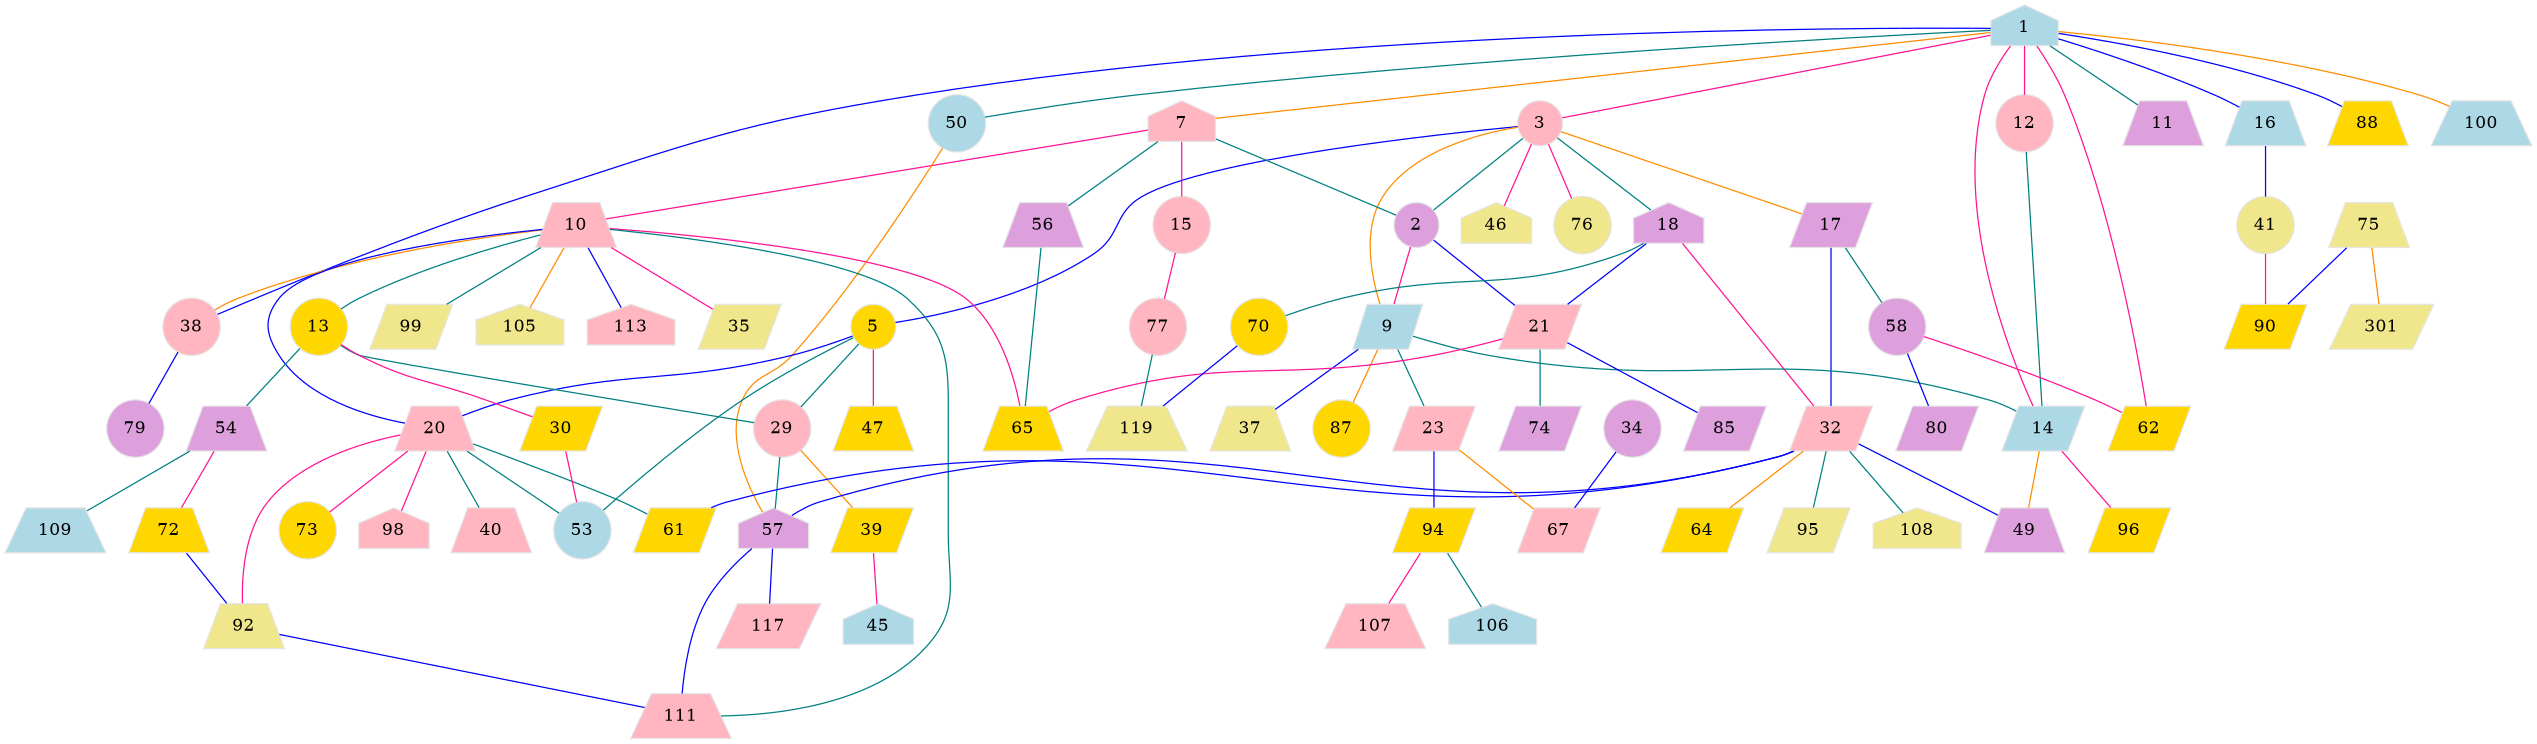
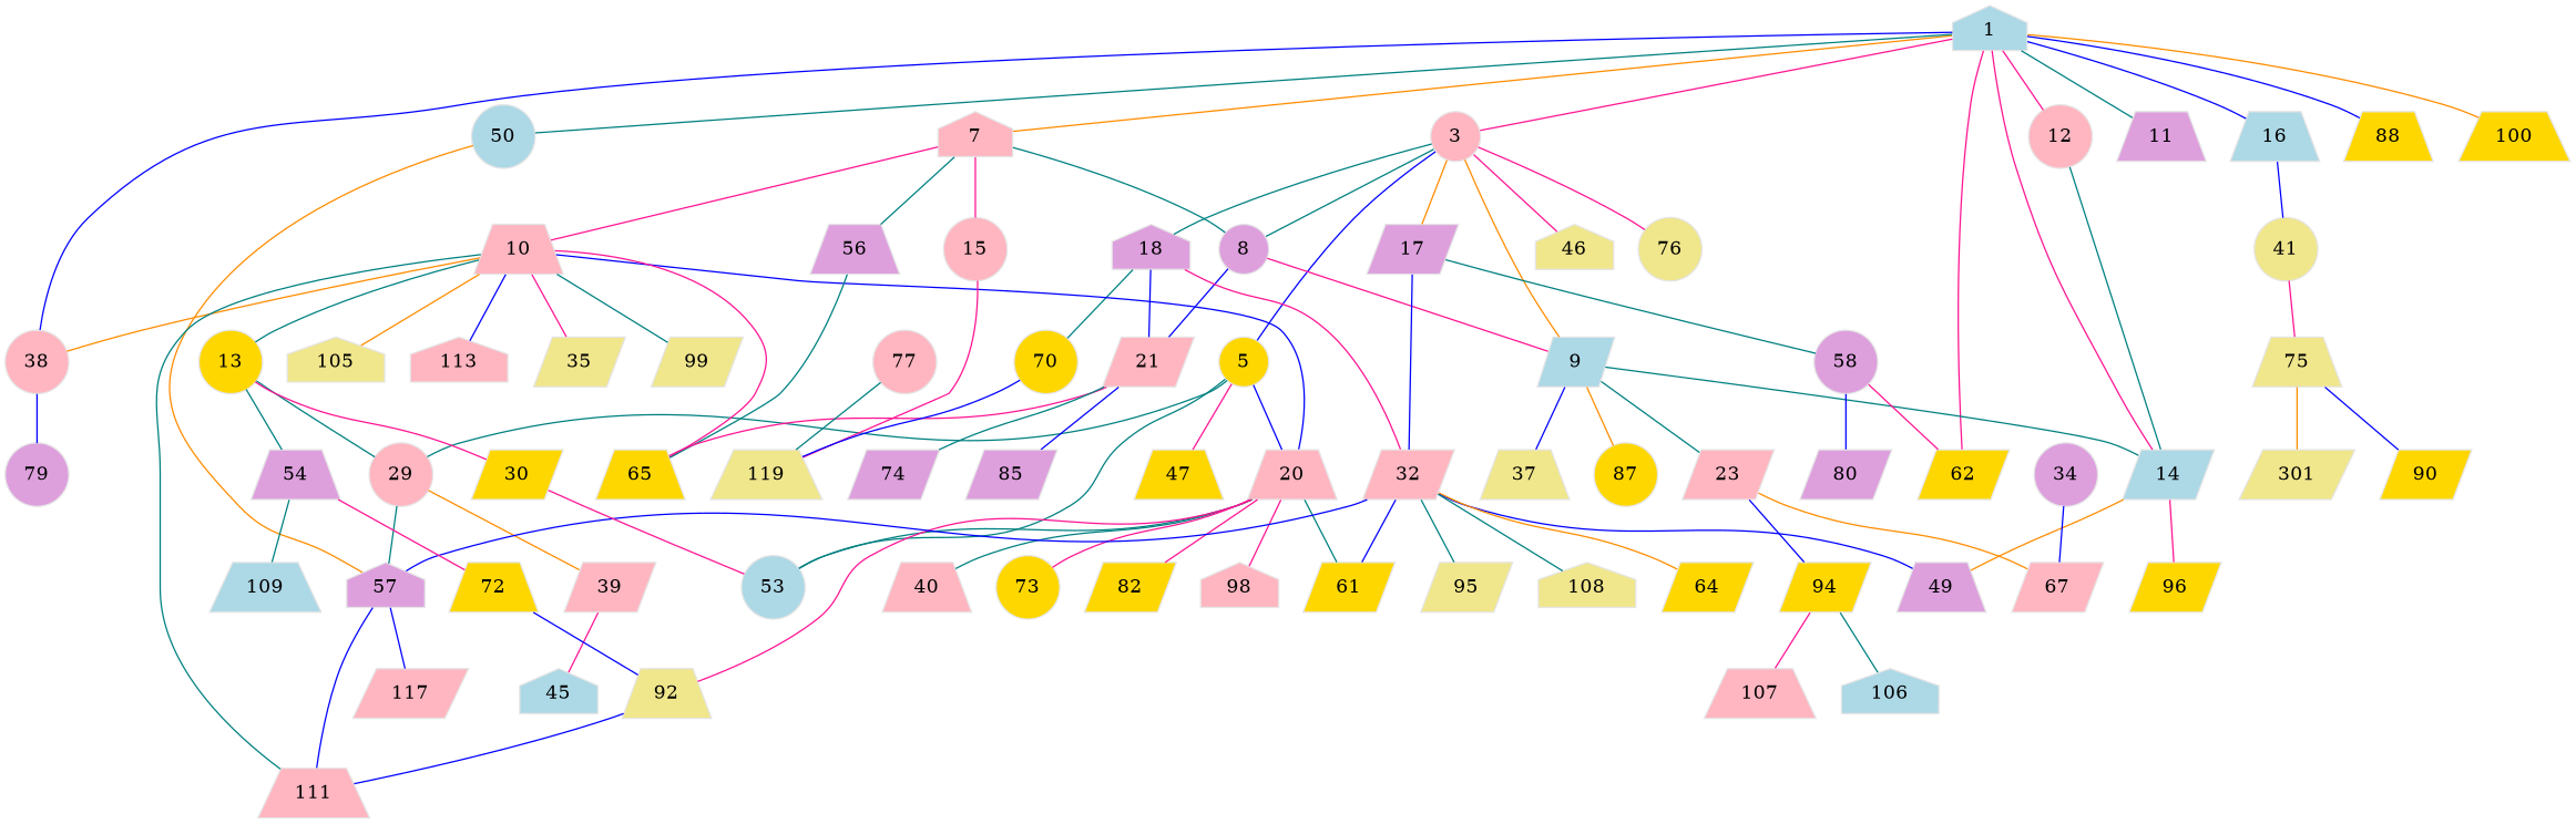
  graph {
    node [color=gray90 fillcolor=lightpink shape=parallelogram style=filled]
    edge [color=teal]
    1 [fillcolor=lightblue shape=house super="+6+2"]
    3 [shape=circle super="+4"]
    7 [shape=house super="+69+25"]
    11 [fillcolor=plum shape=trapezium]
    12 [shape=circle super="+68"]
    14 [fillcolor=lightblue super="+44"]
    16 [fillcolor=lightblue shape=trapezium super="+26"]
    38 [shape=circle super="+102"]
    50 [fillcolor=lightblue shape=circle super="+55"]
    62 [fillcolor=gold]
    88 [fillcolor=gold shape=trapezium]
-   100 [fillcolor=lightblue shape=trapezium]
+   100 [fillcolor=gold shape=trapezium]
    5 [fillcolor=gold shape=circle]
-   8 [fillcolor=plum shape=circle super="+118" label=2]
+   8 [fillcolor=plum shape=circle super="+118"]
    17 [fillcolor=plum]
    18 [fillcolor=plum shape=house super="+24"]
    46 [fillcolor=khaki shape=house]
    76 [fillcolor=khaki shape=circle]
    9 [fillcolor=lightblue super="+27+19"]
    10 [shape=trapezium super="+84+36"]
    15 [shape=circle super="+83+22+71+60+86"]
    56 [fillcolor=plum shape=trapezium]
    49 [fillcolor=plum shape=trapezium super="+51"]
    96 [fillcolor=gold]
    41 [fillcolor=khaki shape=circle]
    79 [fillcolor=plum shape=circle]
    57 [fillcolor=plum shape=house super="+63"]
    20 [shape=trapezium super="+28+116+59"]
    29 [shape=circle super="+114"]
    47 [fillcolor=gold shape=trapezium]
    53 [fillcolor=lightblue shape=circle]
    21
    32 [super="+42+66"]
    58 [fillcolor=plum shape=circle]
    70 [fillcolor=gold shape=circle super="+110"]
    34 [fillcolor=plum shape=circle super="+52"]
    67
    40 [shape=trapezium]
    61 [fillcolor=gold]
    73 [fillcolor=gold shape=circle super="+89"]
+   82 [fillcolor=gold]
    92 [fillcolor=khaki shape=trapezium]
    98 [shape=house]
-   39 [fillcolor=gold]
+   39
    13 [fillcolor=gold shape=circle]
    35 [fillcolor=khaki]
    65 [fillcolor=gold shape=trapezium super="+91"]
    99 [fillcolor=khaki]
    105 [fillcolor=khaki shape=house super="+121"]
    111 [shape=trapezium]
    113 [shape=house]
    77 [shape=circle]
    23
    37 [fillcolor=khaki shape=trapezium super="+115"]
    87 [fillcolor=gold shape=circle]
    74 [fillcolor=plum]
    85 [fillcolor=plum]
    94 [fillcolor=gold]
    30 [fillcolor=gold super="+48"]
    54 [fillcolor=plum shape=trapezium]
    72 [fillcolor=gold shape=trapezium super="+103+112"]
    109 [fillcolor=lightblue shape=trapezium]
    119 [fillcolor=khaki shape=trapezium super="+124"]
    75 [fillcolor=khaki shape=trapezium]
    64 [fillcolor=gold]
    95 [fillcolor=khaki]
    108 [fillcolor=khaki shape=house]
    80 [fillcolor=plum super="+120"]
    106 [fillcolor=lightblue shape=house]
    107 [shape=trapezium]
    45 [fillcolor=lightblue shape=house]
    117
    90 [fillcolor=gold super="+122"]
    n74 [fillcolor=khaki label=301]
    1 -- 3 [color=deeppink]
    1 -- 7 [color=darkorange]
    1 -- 11
    1 -- 12 [color=deeppink]
    1 -- 14 [color=deeppink]
    1 -- 16 [color=blue]
    1 -- 38 [color=blue]
    1 -- 50
    1 -- 62 [color=deeppink]
    1 -- 88 [color=blue]
    1 -- 100 [color=darkorange]
    3 -- 5 [color=blue]
    3 -- 8
    3 -- 17 [color=darkorange]
    3 -- 18
    3 -- 46 [color=deeppink]
    3 -- 76 [color=deeppink]
    3 -- 9 [color=darkorange]
    7 -- 8
    7 -- 10 [color=deeppink]
    7 -- 15 [color=deeppink]
    7 -- 56
    12 -- 14
    14 -- 49 [color=darkorange]
    14 -- 96 [color=deeppink]
    16 -- 41 [color=blue]
    38 -- 79 [color=blue]
    50 -- 57 [color=darkorange]
    5 -- 20 [color=blue]
    5 -- 29
    5 -- 47 [color=deeppink]
    5 -- 53
    8 -- 9 [color=deeppink]
    8 -- 21 [color=blue]
    17 -- 32 [color=blue]
    17 -- 58
    18 -- 21 [color=blue]
    18 -- 32 [color=deeppink]
    18 -- 70
    9 -- 14
    9 -- 23
    9 -- 37 [color=blue]
    9 -- 87 [color=darkorange]
    10 -- 38 [color=darkorange]
    10 -- 20 [color=blue]
    10 -- 13
    10 -- 35 [color=deeppink]
    10 -- 65 [color=deeppink]
    10 -- 99
    10 -- 105 [color=darkorange]
    10 -- 111
    10 -- 113 [color=blue]
-   15 -- 77 [color=deeppink]
+   15 -- 119 [color=deeppink]
    56 -- 65
-   41 -- 90 [color=deeppink]
+   41 -- 75 [color=deeppink]
    57 -- 111 [color=blue]
    57 -- 117 [color=blue]
    20 -- 53
    20 -- 40
    20 -- 61
    20 -- 73 [color=deeppink]
+   20 -- 82 [color=deeppink]
    20 -- 92 [color=deeppink]
    20 -- 98 [color=deeppink]
    29 -- 57
    29 -- 39 [color=darkorange]
    21 -- 65 [color=deeppink]
    21 -- 74
    21 -- 85 [color=blue]
    32 -- 49 [color=blue]
    32 -- 57 [color=blue]
    32 -- 61 [color=blue]
    32 -- 64 [color=darkorange]
    32 -- 95
    32 -- 108
    58 -- 62 [color=deeppink]
    58 -- 80 [color=blue]
    70 -- 119 [color=blue]
    34 -- 67 [color=blue]
    92 -- 111 [color=blue]
    39 -- 45 [color=deeppink]
    13 -- 29
    13 -- 30 [color=deeppink]
    13 -- 54
    77 -- 119
    23 -- 67 [color=darkorange]
    23 -- 94 [color=blue]
    94 -- 106
    94 -- 107 [color=deeppink]
    30 -- 53 [color=deeppink]
    54 -- 72 [color=deeppink]
    54 -- 109
    72 -- 92 [color=blue]
    75 -- 90 [color=blue]
    75 -- n74 [color=darkorange]
  }
